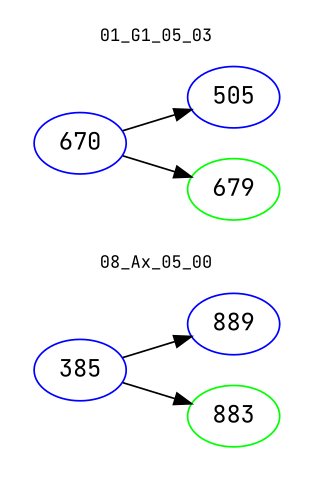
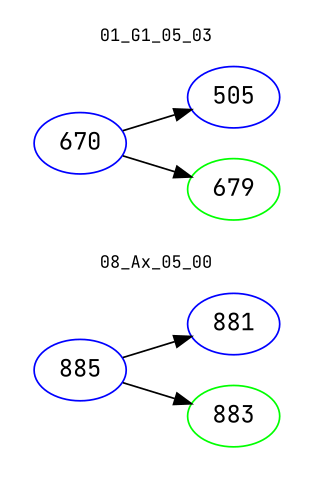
  digraph {
    fontname="JetBrains Mono"
    rankdir=LR
    node [color=blue fontname="JetBrains Mono"]
    edge [color=black fontname="JetBrains Mono"]
-   n1 [label=385]
+   n1 [label=885]
    n2 [color=green label=883]
-   n3 [label=889]
+   n3 [label=881]
    n4 [label=670]
    n5 [color=green label=679]
    n6 [label=505]
    subgraph cluster_1 {
      color=white
      fontsize=10
      label="08_Ax_05_00"
      n1
      n2
      n3
    }
    subgraph cluster_2 {
      color=white
      fontsize=10
      label="01_G1_05_03"
      n4
      n5
      n6
    }
    n1 -> n2
    n1 -> n3
    n4 -> n5
    n4 -> n6
  }
